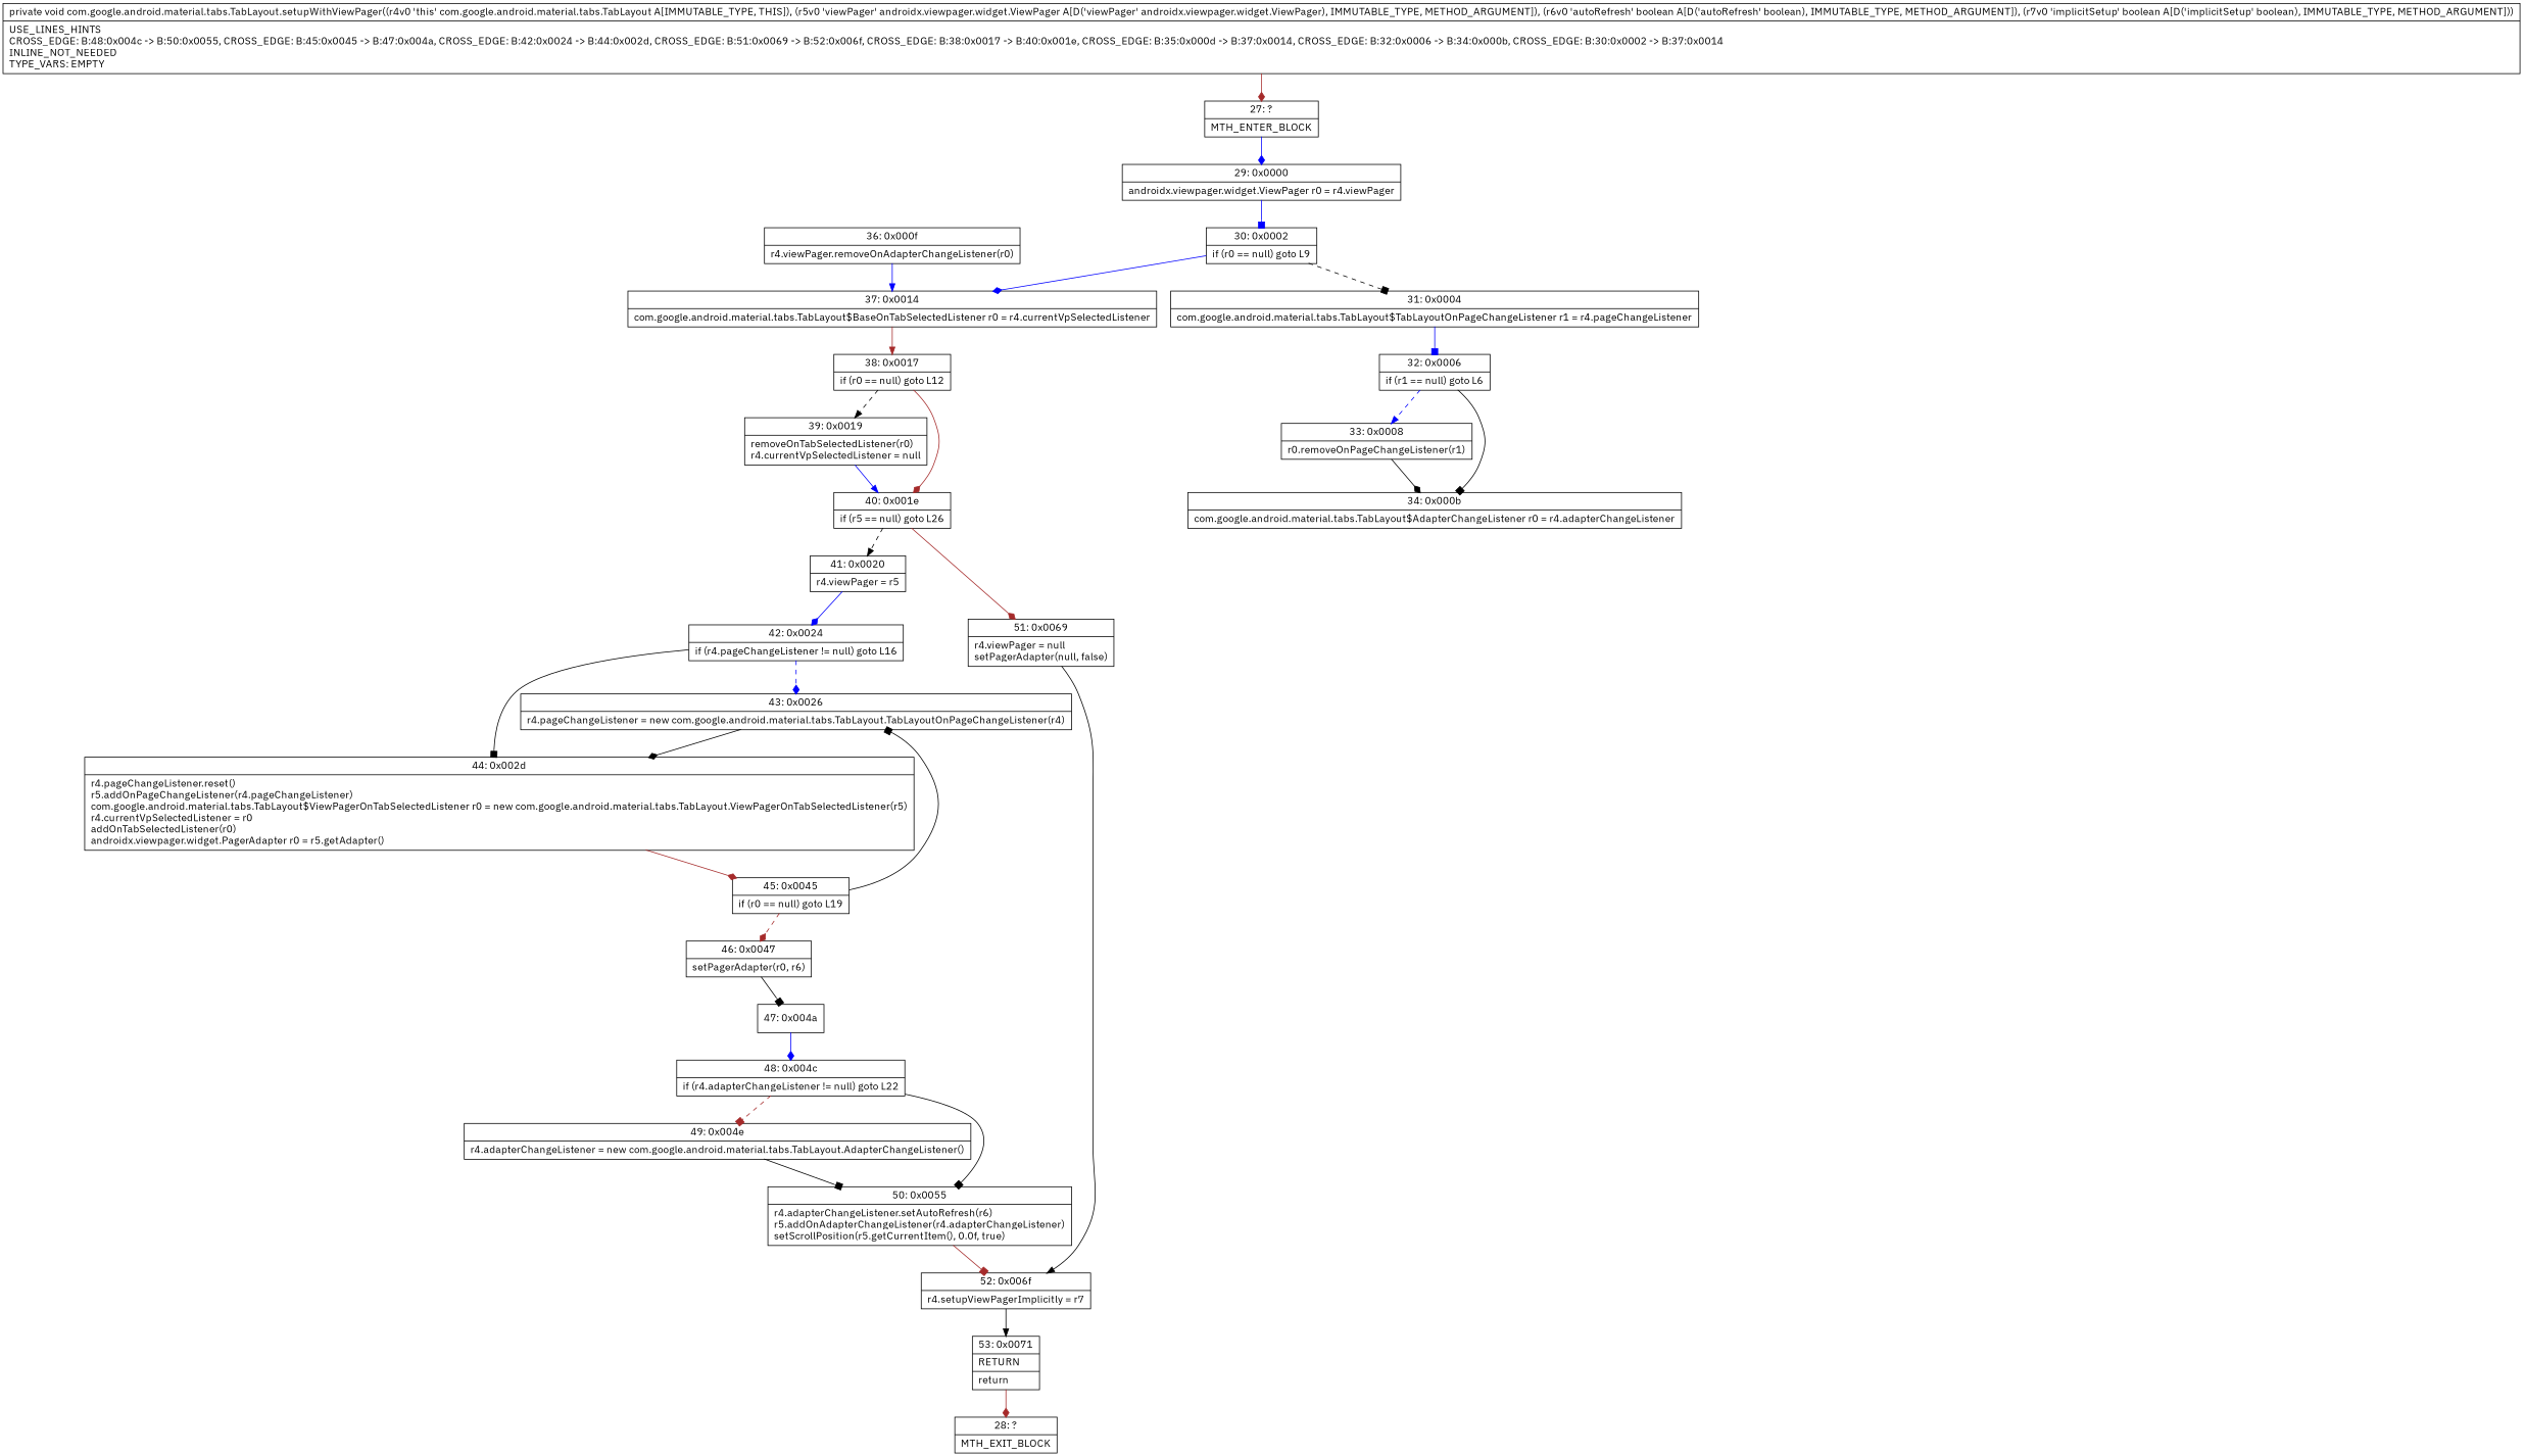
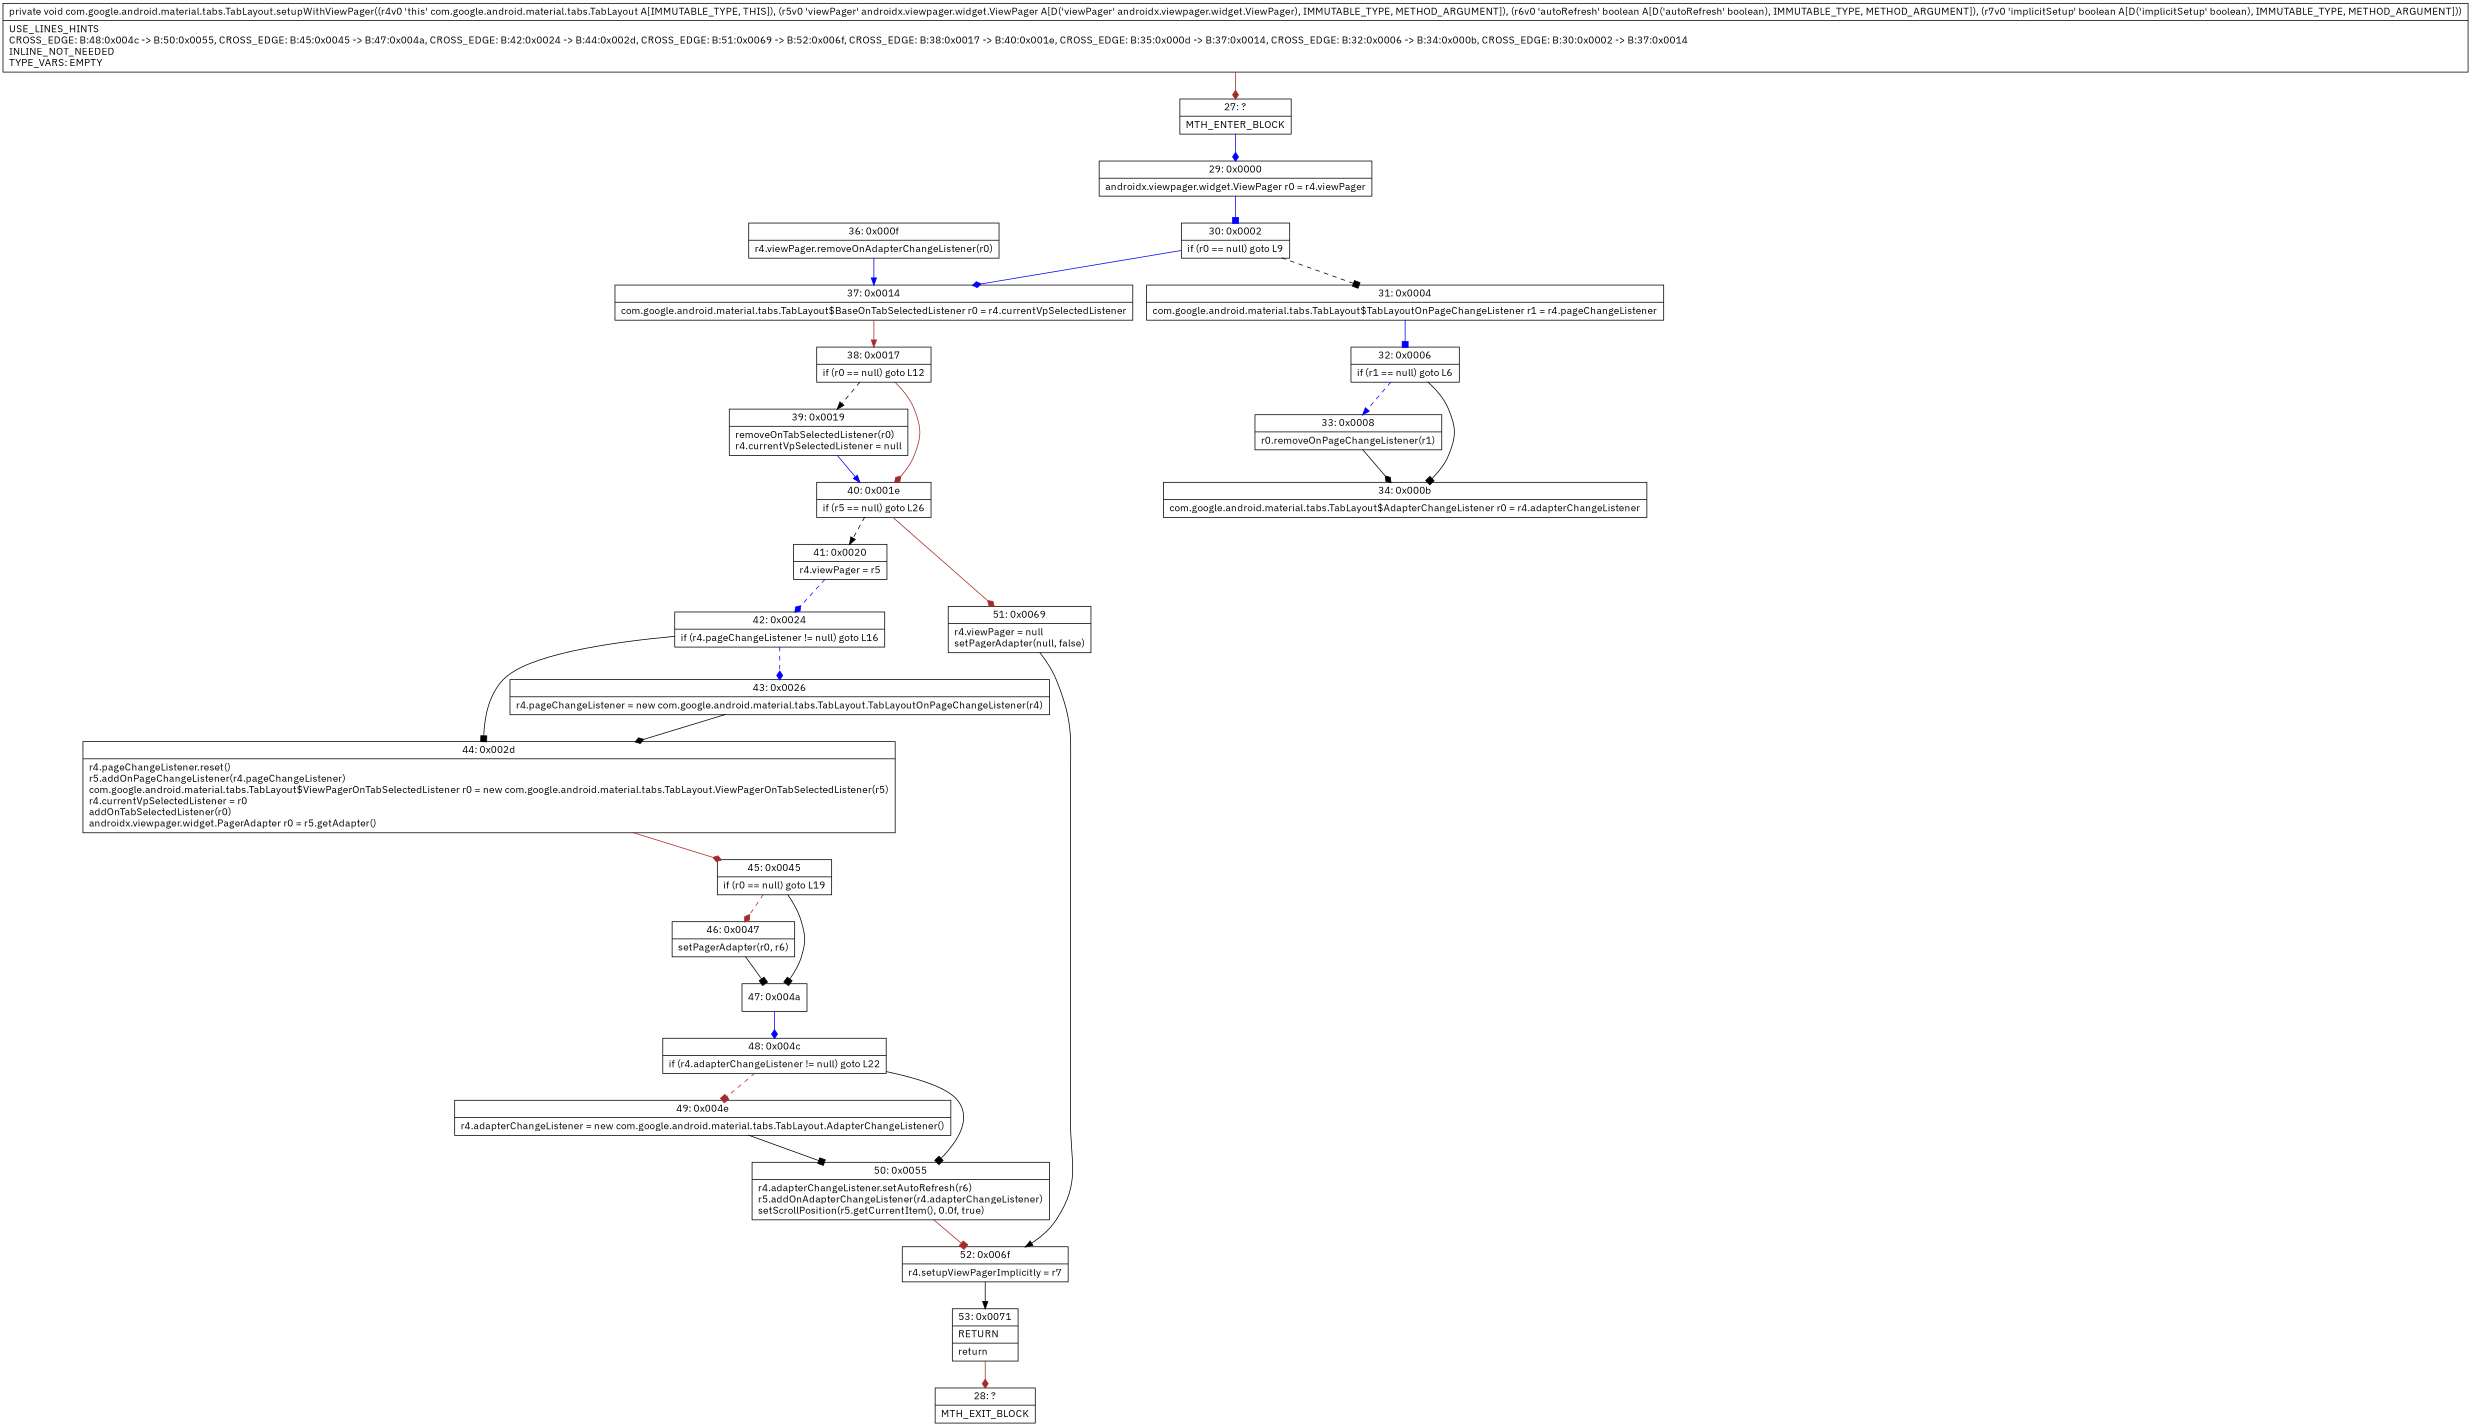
  digraph {
    fontname="IBM Plex Sans"
    node [fontname="IBM Plex Sans" shape=record]
    edge [arrowhead=diamond color=black fontname="IBM Plex Sans"]
    n1 [label="{27\:\ ?|MTH_ENTER_BLOCK\l}"]
    n2 [label="{29\:\ 0x0000|androidx.viewpager.widget.ViewPager r0 = r4.viewPager\l}"]
    n3 [label="{30\:\ 0x0002|if (r0 == null) goto L9\l}"]
    n4 [label="{31\:\ 0x0004|com.google.android.material.tabs.TabLayout$TabLayoutOnPageChangeListener r1 = r4.pageChangeListener\l}"]
    n5 [label="{37\:\ 0x0014|com.google.android.material.tabs.TabLayout$BaseOnTabSelectedListener r0 = r4.currentVpSelectedListener\l}"]
    n6 [label="{32\:\ 0x0006|if (r1 == null) goto L6\l}"]
    n7 [label="{38\:\ 0x0017|if (r0 == null) goto L12\l}"]
    n8 [label="{33\:\ 0x0008|r0.removeOnPageChangeListener(r1)\l}"]
    n9 [label="{34\:\ 0x000b|com.google.android.material.tabs.TabLayout$AdapterChangeListener r0 = r4.adapterChangeListener\l}"]
    n10 [label="{36\:\ 0x000f|r4.viewPager.removeOnAdapterChangeListener(r0)\l}"]
    n11 [label="{39\:\ 0x0019|removeOnTabSelectedListener(r0)\lr4.currentVpSelectedListener = null\l}"]
    n12 [label="{40\:\ 0x001e|if (r5 == null) goto L26\l}"]
    n13 [label="{41\:\ 0x0020|r4.viewPager = r5\l}"]
    n14 [label="{51\:\ 0x0069|r4.viewPager = null\lsetPagerAdapter(null, false)\l}"]
    n15 [label="{42\:\ 0x0024|if (r4.pageChangeListener != null) goto L16\l}"]
    n16 [label="{52\:\ 0x006f|r4.setupViewPagerImplicitly = r7\l}"]
    n17 [label="{43\:\ 0x0026|r4.pageChangeListener = new com.google.android.material.tabs.TabLayout.TabLayoutOnPageChangeListener(r4)\l}"]
    n18 [label="{44\:\ 0x002d|r4.pageChangeListener.reset()\lr5.addOnPageChangeListener(r4.pageChangeListener)\lcom.google.android.material.tabs.TabLayout$ViewPagerOnTabSelectedListener r0 = new com.google.android.material.tabs.TabLayout.ViewPagerOnTabSelectedListener(r5)\lr4.currentVpSelectedListener = r0\laddOnTabSelectedListener(r0)\landroidx.viewpager.widget.PagerAdapter r0 = r5.getAdapter()\l}"]
    n19 [label="{45\:\ 0x0045|if (r0 == null) goto L19\l}"]
    n20 [label="{46\:\ 0x0047|setPagerAdapter(r0, r6)\l}"]
    n21 [label="{47\:\ 0x004a}"]
    n22 [label="{48\:\ 0x004c|if (r4.adapterChangeListener != null) goto L22\l}"]
    n23 [label="{49\:\ 0x004e|r4.adapterChangeListener = new com.google.android.material.tabs.TabLayout.AdapterChangeListener()\l}"]
    n24 [label="{50\:\ 0x0055|r4.adapterChangeListener.setAutoRefresh(r6)\lr5.addOnAdapterChangeListener(r4.adapterChangeListener)\lsetScrollPosition(r5.getCurrentItem(), 0.0f, true)\l}"]
    n25 [label="{53\:\ 0x0071|RETURN\l|return\l}"]
    n26 [label="{28\:\ ?|MTH_EXIT_BLOCK\l}"]
    n27 [label="{private void com.google.android.material.tabs.TabLayout.setupWithViewPager((r4v0 'this' com.google.android.material.tabs.TabLayout A[IMMUTABLE_TYPE, THIS]), (r5v0 'viewPager' androidx.viewpager.widget.ViewPager A[D('viewPager' androidx.viewpager.widget.ViewPager), IMMUTABLE_TYPE, METHOD_ARGUMENT]), (r6v0 'autoRefresh' boolean A[D('autoRefresh' boolean), IMMUTABLE_TYPE, METHOD_ARGUMENT]), (r7v0 'implicitSetup' boolean A[D('implicitSetup' boolean), IMMUTABLE_TYPE, METHOD_ARGUMENT]))  | USE_LINES_HINTS\lCROSS_EDGE: B:48:0x004c \-\> B:50:0x0055, CROSS_EDGE: B:45:0x0045 \-\> B:47:0x004a, CROSS_EDGE: B:42:0x0024 \-\> B:44:0x002d, CROSS_EDGE: B:51:0x0069 \-\> B:52:0x006f, CROSS_EDGE: B:38:0x0017 \-\> B:40:0x001e, CROSS_EDGE: B:35:0x000d \-\> B:37:0x0014, CROSS_EDGE: B:32:0x0006 \-\> B:34:0x000b, CROSS_EDGE: B:30:0x0002 \-\> B:37:0x0014\lINLINE_NOT_NEEDED\lTYPE_VARS: EMPTY\l}"]
    n1 -> n2 [color=blue]
    n2 -> n3 [arrowhead=box color=blue]
    n3 -> n4 [arrowhead=box style=dashed]
    n3 -> n5 [color=blue]
    n4 -> n6 [arrowhead=box color=blue]
    n5 -> n7 [arrowhead=normal color=brown]
    n6 -> n8 [arrowhead=normal color=blue style=dashed]
    n6 -> n9 [arrowhead=box]
    n7 -> n11 [arrowhead=normal style=dashed]
    n7 -> n12 [color=brown]
    n8 -> n9
    n10 -> n5 [arrowhead=normal color=blue]
    n11 -> n12 [arrowhead=normal color=blue]
    n12 -> n13 [arrowhead=normal style=dashed]
    n12 -> n14 [color=brown]
-   n13 -> n15 [color=blue]
+   n13 -> n15 [color=blue style=dashed]
    n14 -> n16 [arrowhead=normal]
    n15 -> n17 [color=blue style=dashed]
    n15 -> n18 [arrowhead=box]
    n16 -> n25 [arrowhead=normal]
    n17 -> n18
    n18 -> n19 [color=brown]
    n19 -> n20 [color=brown style=dashed]
-   n19 -> n17 [arrowhead=box]
+   n19 -> n21 [arrowhead=box]
    n20 -> n21 [arrowhead=box]
    n21 -> n22 [color=blue]
    n22 -> n23 [arrowhead=box color=brown style=dashed]
    n22 -> n24 [arrowhead=box]
    n23 -> n24 [arrowhead=box]
    n24 -> n16 [arrowhead=box color=brown]
    n25 -> n26 [color=brown]
    n27 -> n1 [color=brown]
  }
